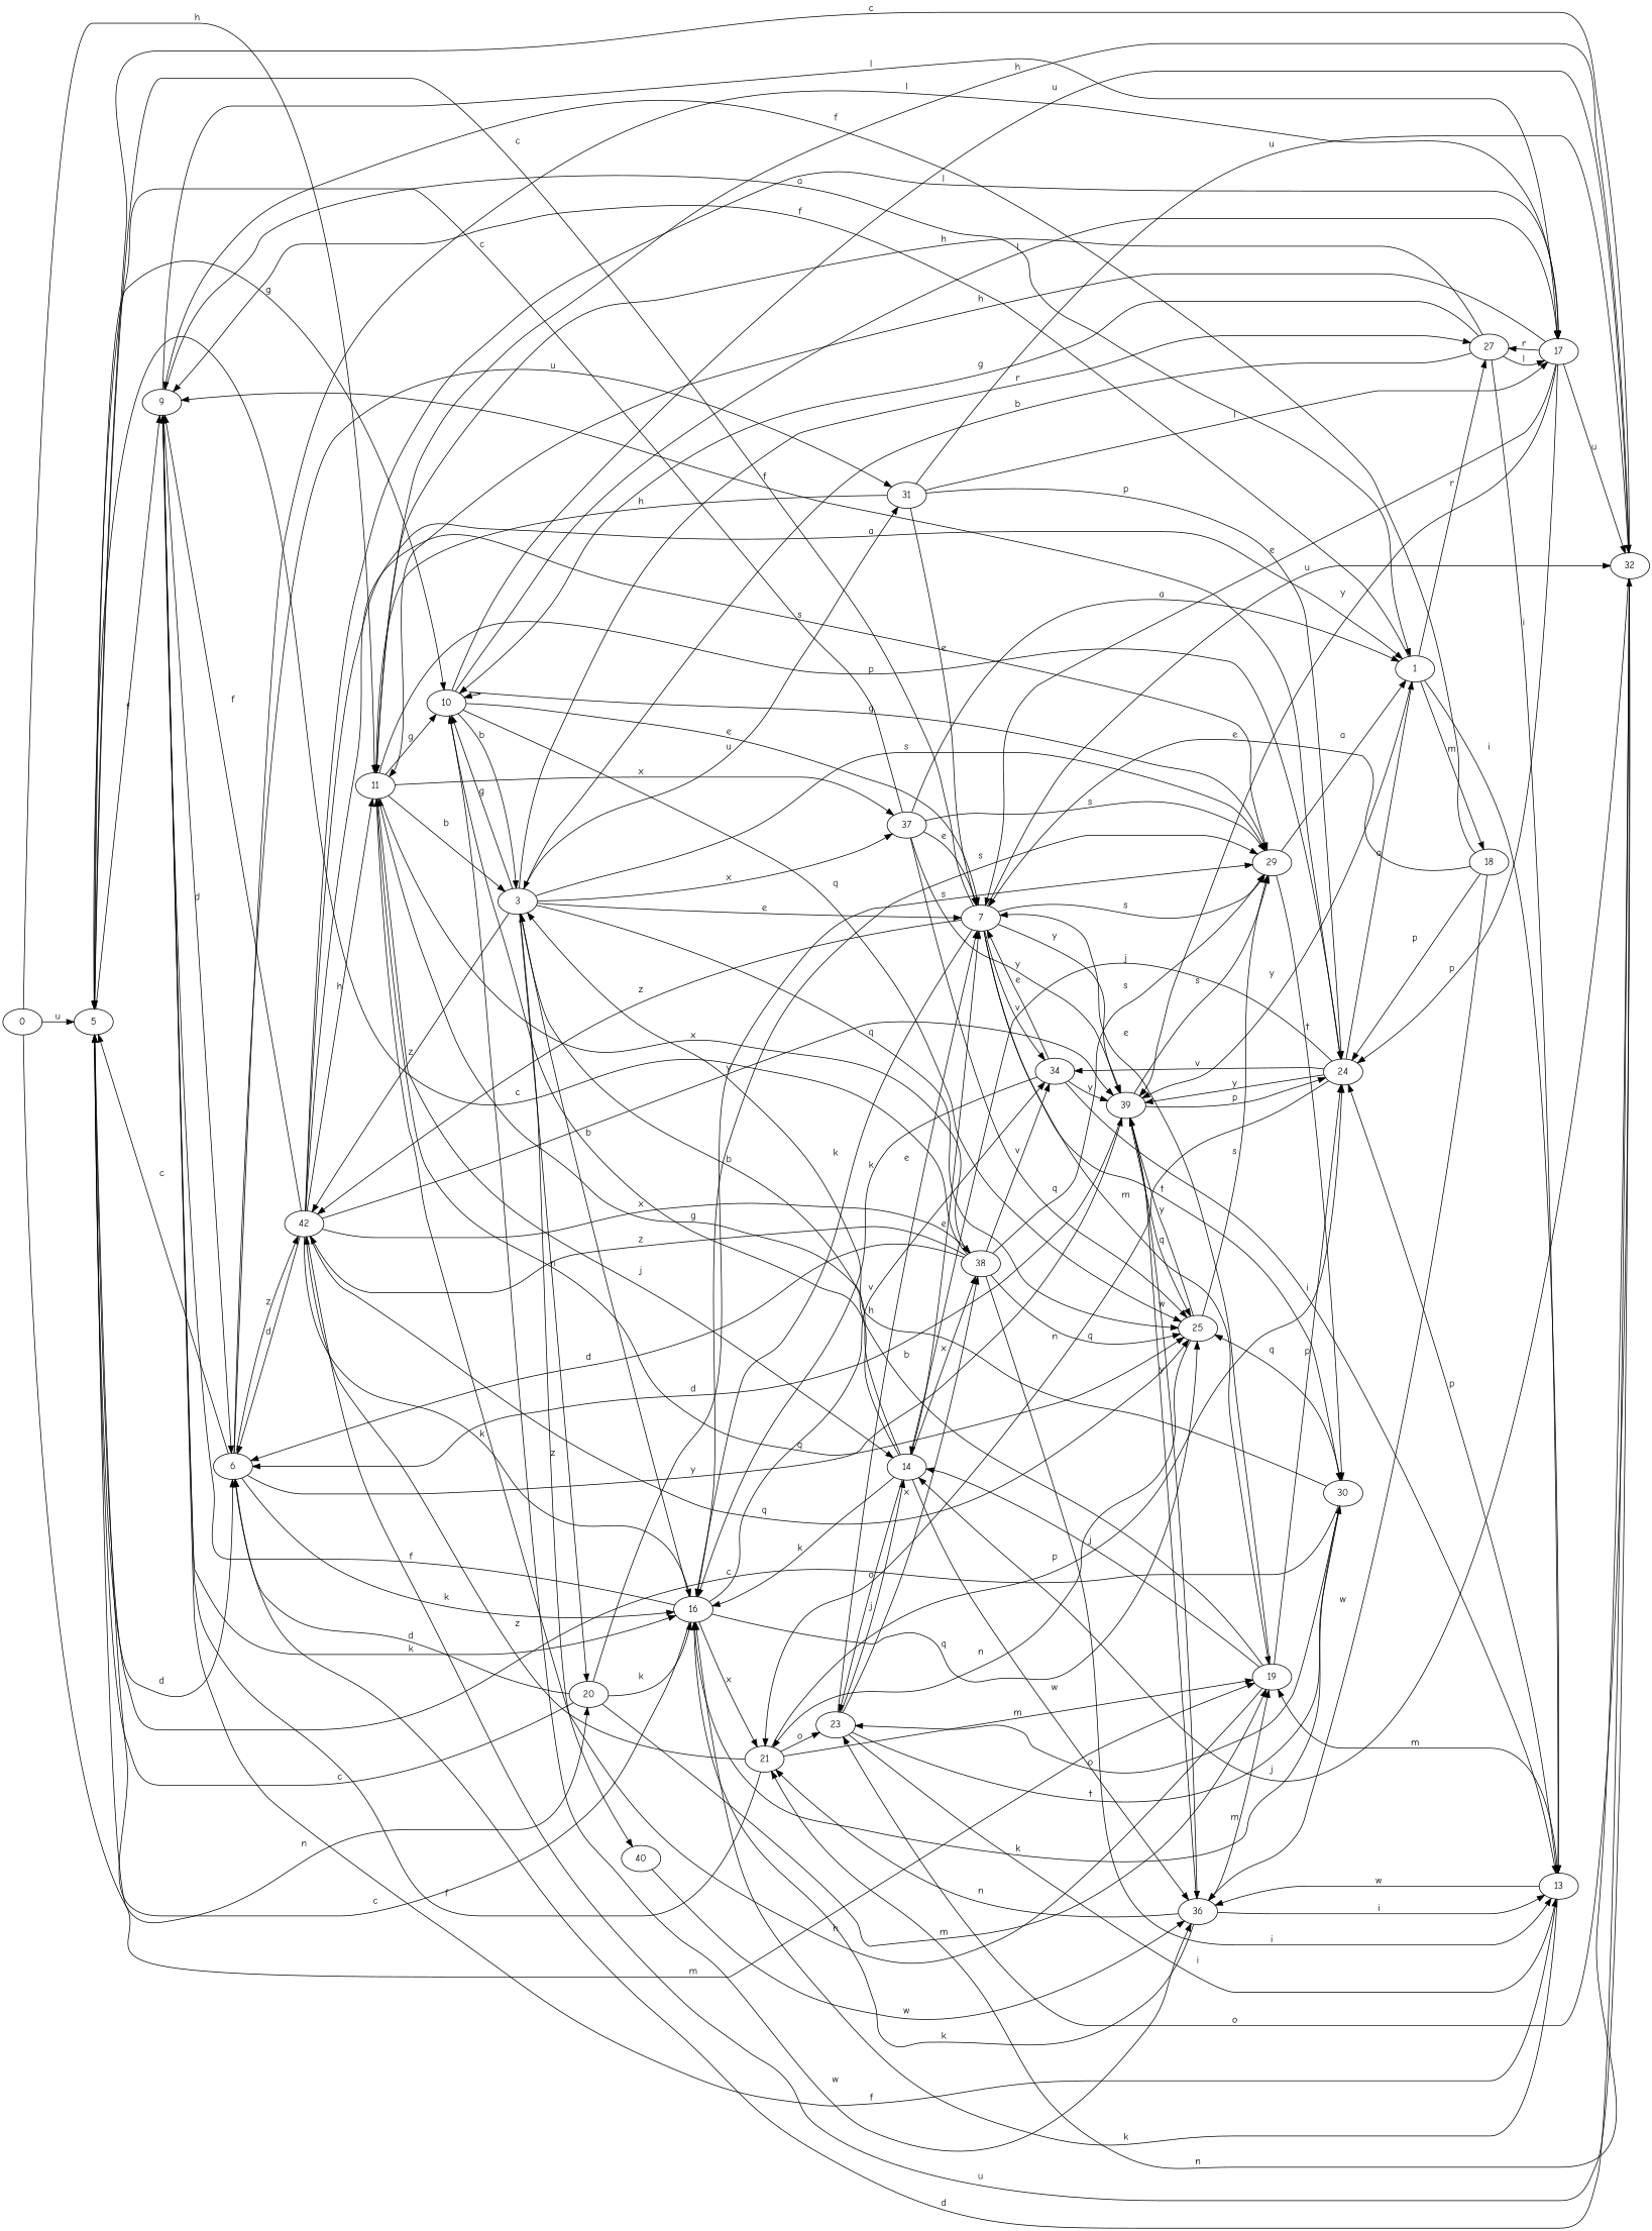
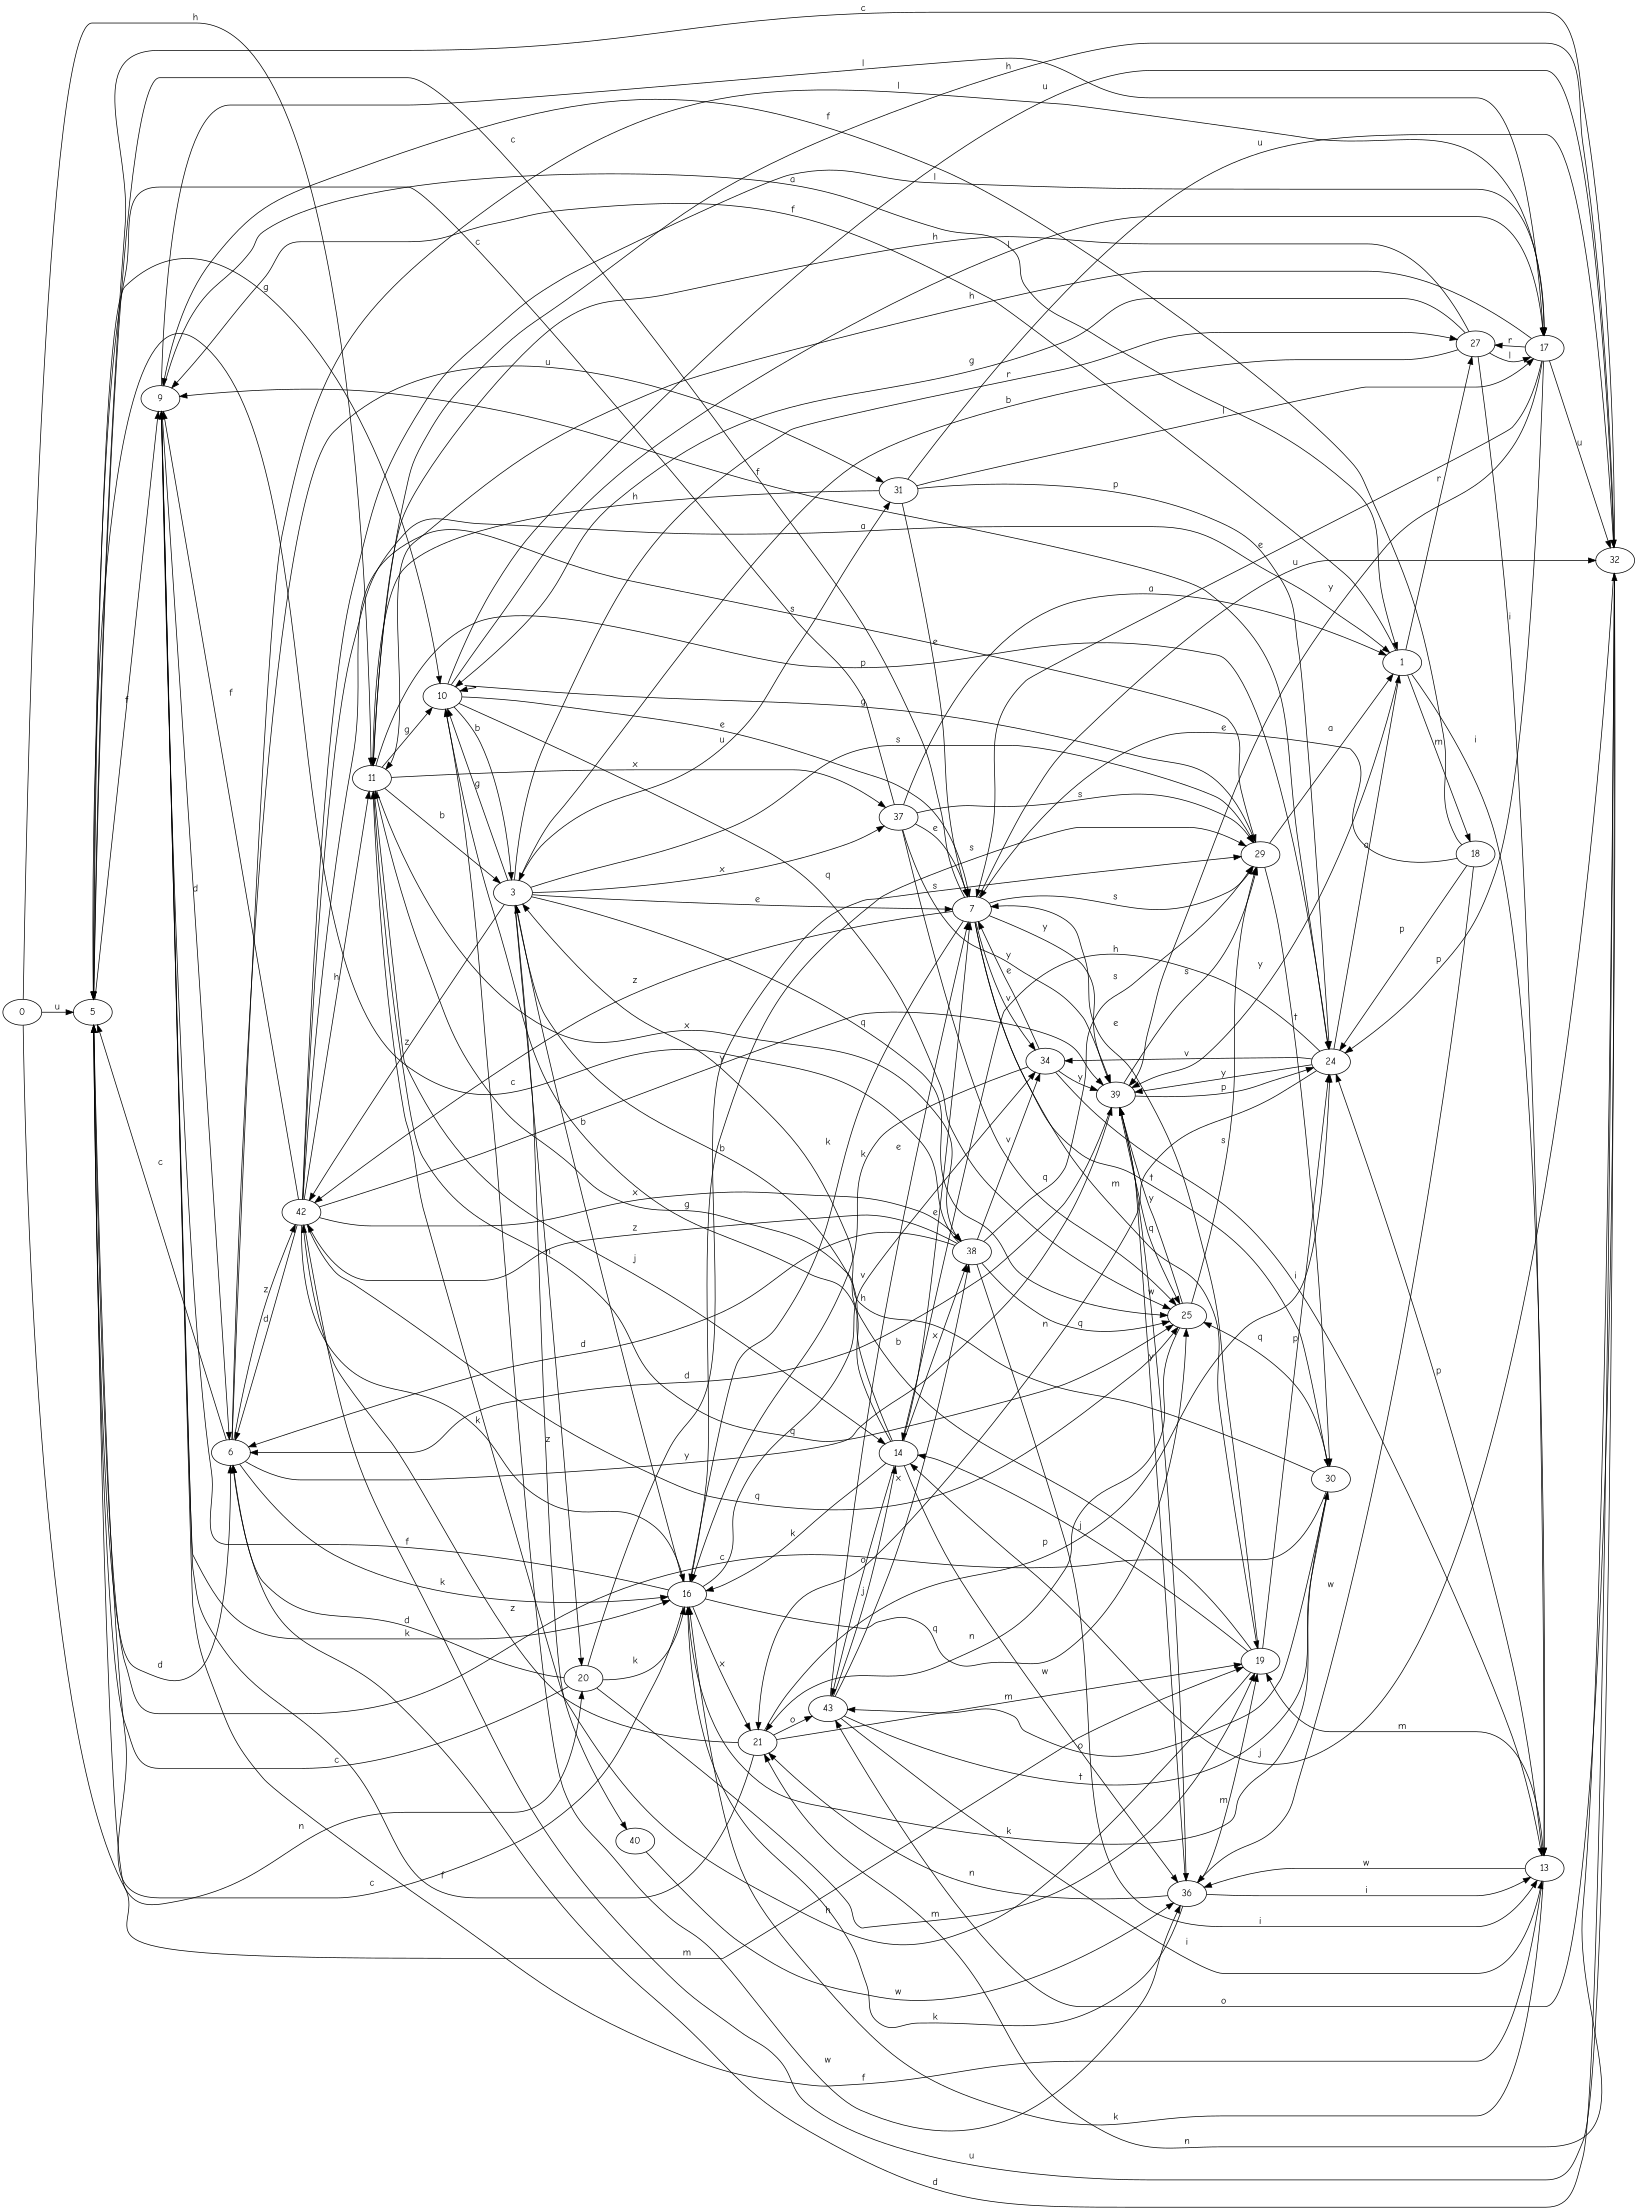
  strict digraph {
    fontname="Comic Neue"
    rankdir=LR
    node [fontname="Comic Neue"]
    edge [fontname="Comic Neue"]
    0
    5
    11
    20
    9
    10
    6
    19
    3
    25
    37
    14
    24
    38
    29
    16
    1
    13
    18
    27
    39
    17
    36
    7
    31
    40
    42
    30
    32
    34
    21
-   23
+   23 [label=43]
    0 -> 5 [label=u]
    0 -> 11 [label=h]
    0 -> 20 [label=n]
    5 -> 9 [label=f]
    5 -> 10 [label=g]
    5 -> 6 [label=d]
    5 -> 19 [label=m]
    11 -> 10 [label=g]
    11 -> 3 [label=b]
    11 -> 25 [label=q]
    11 -> 37 [label=x]
    11 -> 14 [label=j]
    11 -> 24 [label=p]
    11 -> 38 [label=x]
    20 -> 5 [label=c]
    20 -> 6 [label=d]
    20 -> 19 [label=m]
    20 -> 29 [label=s]
    20 -> 16 [label=k]
    9 -> 6 [label=d]
    9 -> 16 [label=k]
    9 -> 1 [label=a]
    9 -> 17 [label=l]
    10 -> 3 [label=b]
    10 -> 25 [label=q]
    10 -> 17 [label=l]
    10 -> 36 [label=w]
    10 -> 7 [label=e]
    10 -> 32 [label=u]
    6 -> 5 [label=c]
    6 -> 16 [label=k]
    6 -> 39 [label=y]
    6 -> 17 [label=l]
    6 -> 31 [label=u]
    6 -> 42 [label=z]
    19 -> 11 [label=h]
    19 -> 3 [label=b]
    19 -> 14 [label=j]
    19 -> 24 [label=p]
    19 -> 7 [label=e]
    3 -> 20 [label=n]
    3 -> 10 [label=g]
    3 -> 25 [label=q]
    3 -> 37 [label=x]
    3 -> 29 [label=s]
    3 -> 27 [label=r]
    3 -> 7 [label=e]
    3 -> 31 [label=u]
    3 -> 40 [label=z]
    3 -> 42 [label=z]
    25 -> 29 [label=s]
    25 -> 39 [label=y]
    25 -> 21 [label=n]
    37 -> 5 [label=c]
    37 -> 25 [label=q]
    37 -> 29 [label=s]
    37 -> 1 [label=a]
    37 -> 39 [label=y]
    37 -> 7 [label=e]
    14 -> 10 [label=g]
    14 -> 3 [label=b]
    14 -> 38 [label=x]
    14 -> 16 [label=k]
    14 -> 36 [label=w]
    14 -> 7 [label=e]
    14 -> 23 [label=o]
    24 -> 9 [label=f]
-   24 -> 14 [label=j]
+   24 -> 14 [label=h]
    24 -> 1 [label=a]
    24 -> 39 [label=y]
    24 -> 34 [label=v]
    24 -> 21 [label=n]
    38 -> 5 [label=c]
    38 -> 6 [label=d]
    38 -> 25 [label=q]
    38 -> 29 [label=s]
    38 -> 13 [label=i]
    38 -> 42 [label=z]
    38 -> 34 [label=v]
    29 -> 10 [label=g]
    29 -> 1 [label=a]
    29 -> 30 [label=t]
    16 -> 5 [label=c]
    16 -> 9 [label=f]
    16 -> 3 [label=b]
    16 -> 25 [label=q]
    16 -> 29 [label=s]
    16 -> 34 [label=v]
    16 -> 21 [label=x]
    1 -> 9 [label=f]
    1 -> 13 [label=i]
    1 -> 18 [label=m]
    1 -> 27 [label=r]
    1 -> 39 [label=y]
    13 -> 9 [label=f]
    13 -> 19 [label=m]
    13 -> 24 [label=p]
    13 -> 16 [label=k]
    13 -> 36 [label=w]
    18 -> 9 [label=f]
    18 -> 24 [label=p]
    18 -> 36 [label=w]
    18 -> 7 [label=e]
    27 -> 11 [label=h]
    27 -> 10 [label=g]
    27 -> 3 [label=b]
    27 -> 13 [label=i]
    27 -> 17 [label=l]
    39 -> 6 [label=d]
    39 -> 25 [label=q]
    39 -> 24 [label=p]
    39 -> 29 [label=s]
    39 -> 36 [label=w]
    17 -> 11 [label=h]
    17 -> 24 [label=p]
    17 -> 27 [label=r]
    17 -> 39 [label=y]
    17 -> 7 [label=e]
    17 -> 32 [label=u]
    36 -> 19 [label=m]
    36 -> 16 [label=k]
    36 -> 13 [label=i]
    36 -> 39 [label=y]
    36 -> 21 [label=n]
    7 -> 5 [label=c]
    7 -> 19 [label=m]
    7 -> 29 [label=s]
    7 -> 16 [label=k]
    7 -> 39 [label=y]
    7 -> 42 [label=z]
    7 -> 30 [label=t]
    7 -> 32 [label=u]
    7 -> 34 [label=v]
    31 -> 11 [label=h]
    31 -> 24 [label=p]
    31 -> 17 [label=l]
    31 -> 7 [label=e]
    31 -> 32 [label=u]
    40 -> 36 [label=w]
    42 -> 11 [label=h]
    42 -> 9 [label=f]
    42 -> 6 [label=d]
    42 -> 25 [label=q]
    42 -> 38 [label=x]
    42 -> 29 [label=s]
    42 -> 16 [label=k]
    42 -> 1 [label=a]
    42 -> 39 [label=y]
    42 -> 17 [label=l]
    42 -> 32 [label=u]
    30 -> 5 [label=c]
    30 -> 11 [label=h]
    30 -> 25 [label=q]
    30 -> 16 [label=k]
    30 -> 23 [label=o]
    32 -> 5 [label=c]
    32 -> 11 [label=h]
    32 -> 6 [label=d]
    32 -> 14 [label=j]
    32 -> 21 [label=n]
    32 -> 23 [label=o]
    34 -> 16 [label=k]
    34 -> 13 [label=i]
    34 -> 39 [label=y]
    34 -> 7 [label=e]
    21 -> 9 [label=f]
    21 -> 19 [label=m]
    21 -> 24 [label=p]
    21 -> 42 [label=z]
    21 -> 23 [label=o]
    23 -> 14 [label=j]
    23 -> 38 [label=x]
    23 -> 13 [label=i]
    23 -> 7 [label=e]
    23 -> 30 [label=t]
  }
